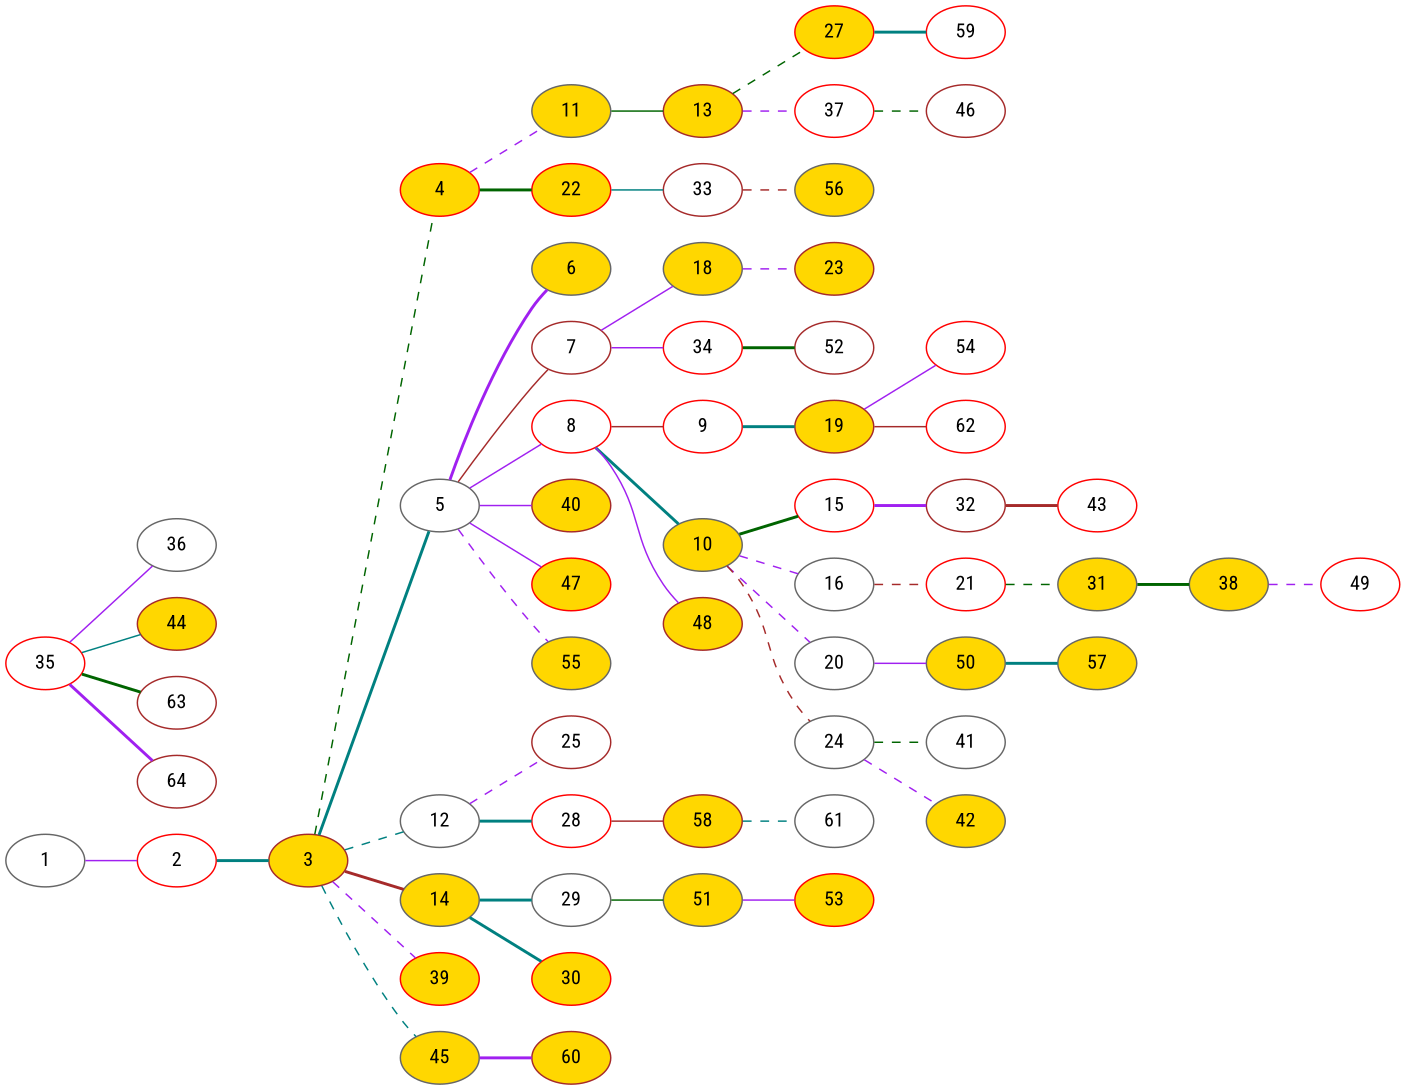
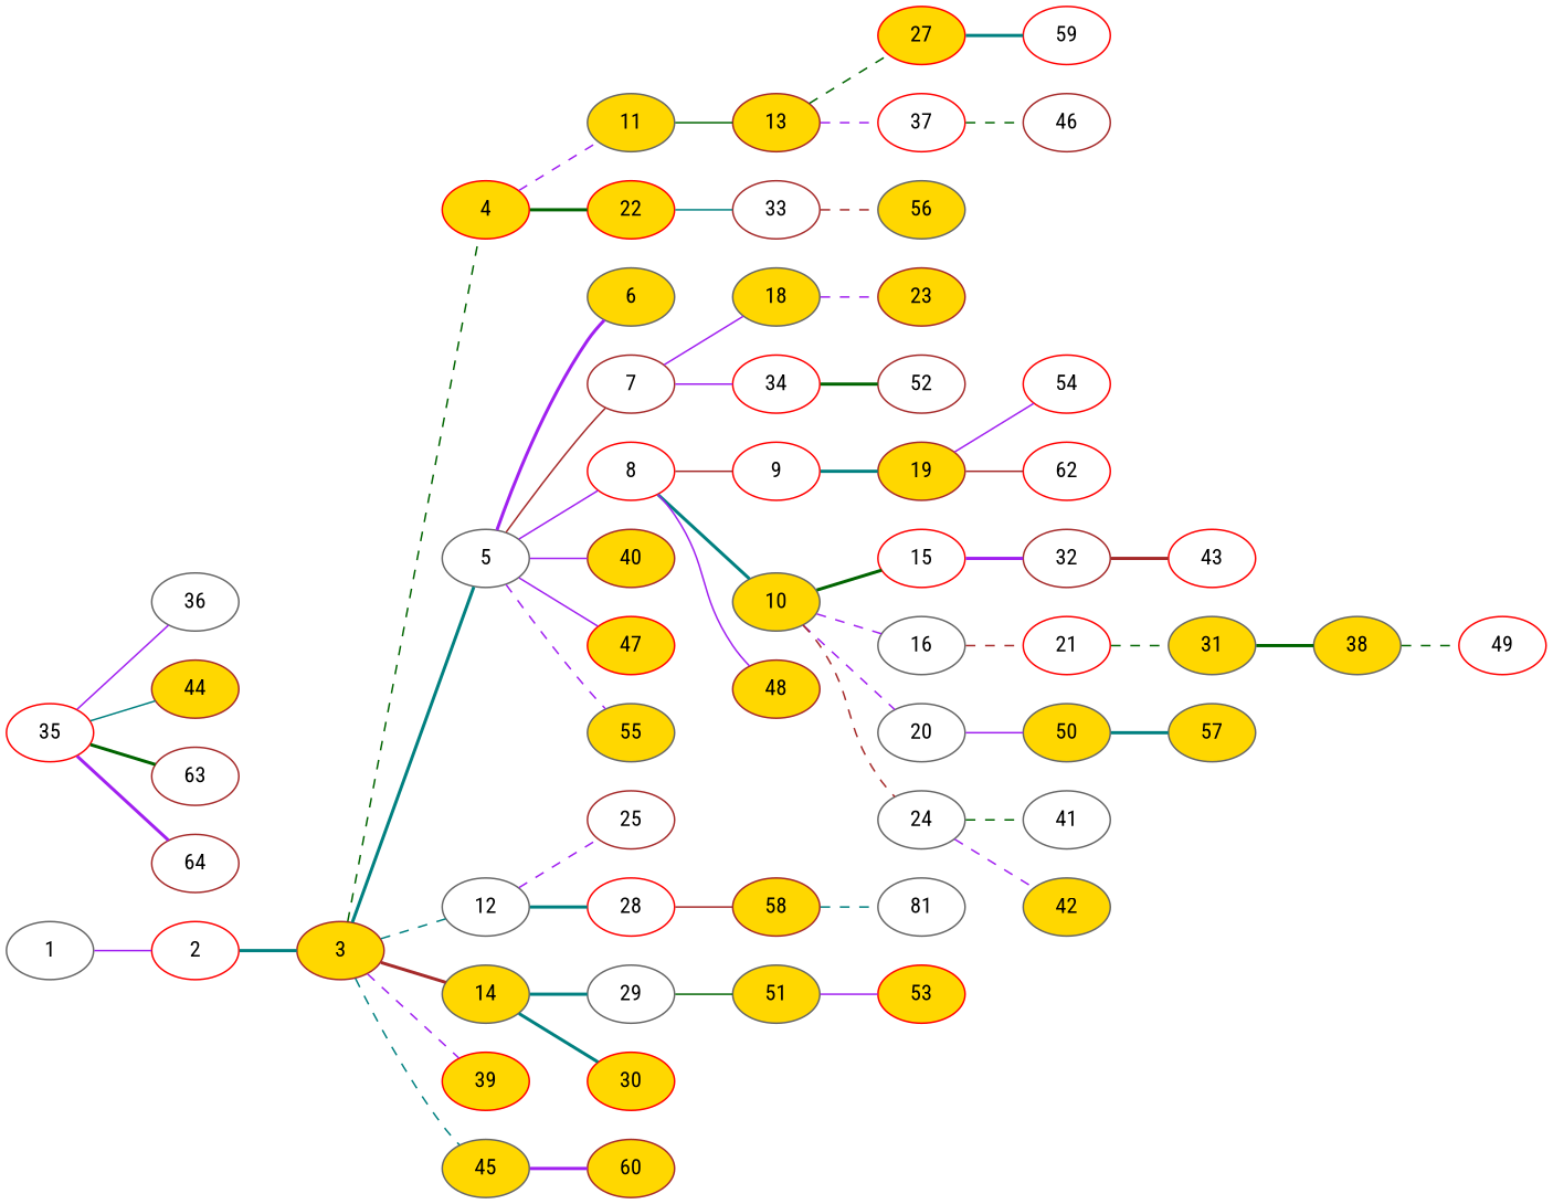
  graph {
    fontname="Roboto Condensed"
    rankdir=LR
    node [color=gray40 fillcolor=white fontname="Roboto Condensed" style=filled]
    edge [color=purple fontname="Roboto Condensed" style=dashed]
    2 [color=red]
    1
    3 [color=brown fillcolor=gold]
    4 [color=red fillcolor=gold]
    5
    12
    14 [fillcolor=gold]
    39 [color=red fillcolor=gold]
    45 [fillcolor=gold]
    11 [fillcolor=gold]
    22 [color=red fillcolor=gold]
    6 [fillcolor=gold]
    7 [color=brown]
    8 [color=red]
    40 [color=brown fillcolor=gold]
    47 [color=red fillcolor=gold]
    55 [fillcolor=gold]
    25 [color=brown]
    28 [color=red]
    29
    30 [color=red fillcolor=gold]
    60 [color=brown fillcolor=gold]
    13 [color=brown fillcolor=gold]
    33 [color=brown]
    18 [fillcolor=gold]
    34 [color=red]
    9 [color=red]
    10 [fillcolor=gold]
    48 [color=brown fillcolor=gold]
    23 [color=brown fillcolor=gold]
    52 [color=brown]
    19 [color=brown fillcolor=gold]
    15 [color=red]
    16
    20
    24
    54 [color=red]
    62 [color=red]
    32 [color=brown]
    21 [color=red]
    50 [fillcolor=gold]
    41
    42 [fillcolor=gold]
    27 [color=red fillcolor=gold]
    37 [color=red]
    58 [color=brown fillcolor=gold]
    59 [color=red]
    46 [color=brown]
    51 [fillcolor=gold]
    43 [color=red]
    31 [fillcolor=gold]
    35 [color=red]
    36
    44 [color=brown fillcolor=gold]
    63 [color=brown]
    64 [color=brown]
    57 [fillcolor=gold]
    38 [fillcolor=gold]
    56 [fillcolor=gold]
-   61
+   61 [label=81]
    53 [color=red fillcolor=gold]
    49 [color=red]
    2 -- 3 [color=teal style=bold]
    1 -- 2 [style=solid]
    3 -- 4 [color=darkgreen]
    3 -- 5 [color=teal style=bold]
    3 -- 12 [color=teal]
    3 -- 14 [color=brown style=bold]
    3 -- 39
    3 -- 45 [color=teal]
    4 -- 11
    4 -- 22 [color=darkgreen style=bold]
    5 -- 6 [style=bold]
    5 -- 7 [color=brown style=solid]
    5 -- 8 [style=solid]
    5 -- 40 [style=solid]
    5 -- 47 [style=solid]
    5 -- 55
    12 -- 25
    12 -- 28 [color=teal style=bold]
    14 -- 29 [color=teal style=bold]
    14 -- 30 [color=teal style=bold]
    45 -- 60 [style=bold]
    11 -- 13 [color=darkgreen style=solid]
    22 -- 33 [color=teal style=solid]
    7 -- 18 [style=solid]
    7 -- 34 [style=solid]
    8 -- 9 [color=brown style=solid]
    8 -- 10 [color=teal style=bold]
    8 -- 48 [style=solid]
    28 -- 58 [color=brown style=solid]
    29 -- 51 [color=darkgreen style=solid]
    13 -- 27 [color=darkgreen]
    13 -- 37
    33 -- 56 [color=brown]
    18 -- 23
    34 -- 52 [color=darkgreen style=bold]
    9 -- 19 [color=teal style=bold]
    10 -- 15 [color=darkgreen style=bold]
    10 -- 16
    10 -- 20
    10 -- 24 [color=brown]
    19 -- 54 [style=solid]
    19 -- 62 [color=brown style=solid]
    15 -- 32 [style=bold]
    16 -- 21 [color=brown]
    20 -- 50 [style=solid]
    24 -- 41 [color=darkgreen]
    24 -- 42
    32 -- 43 [color=brown style=bold]
    21 -- 31 [color=darkgreen]
    50 -- 57 [color=teal style=bold]
    27 -- 59 [color=teal style=bold]
    37 -- 46 [color=darkgreen]
    58 -- 61 [color=teal]
    51 -- 53 [style=solid]
    31 -- 38 [color=darkgreen style=bold]
    35 -- 36 [style=solid]
    35 -- 44 [color=teal style=solid]
    35 -- 63 [color=darkgreen style=bold]
    35 -- 64 [style=bold]
-   38 -- 49
+   38 -- 49 [color=darkgreen]
  }
